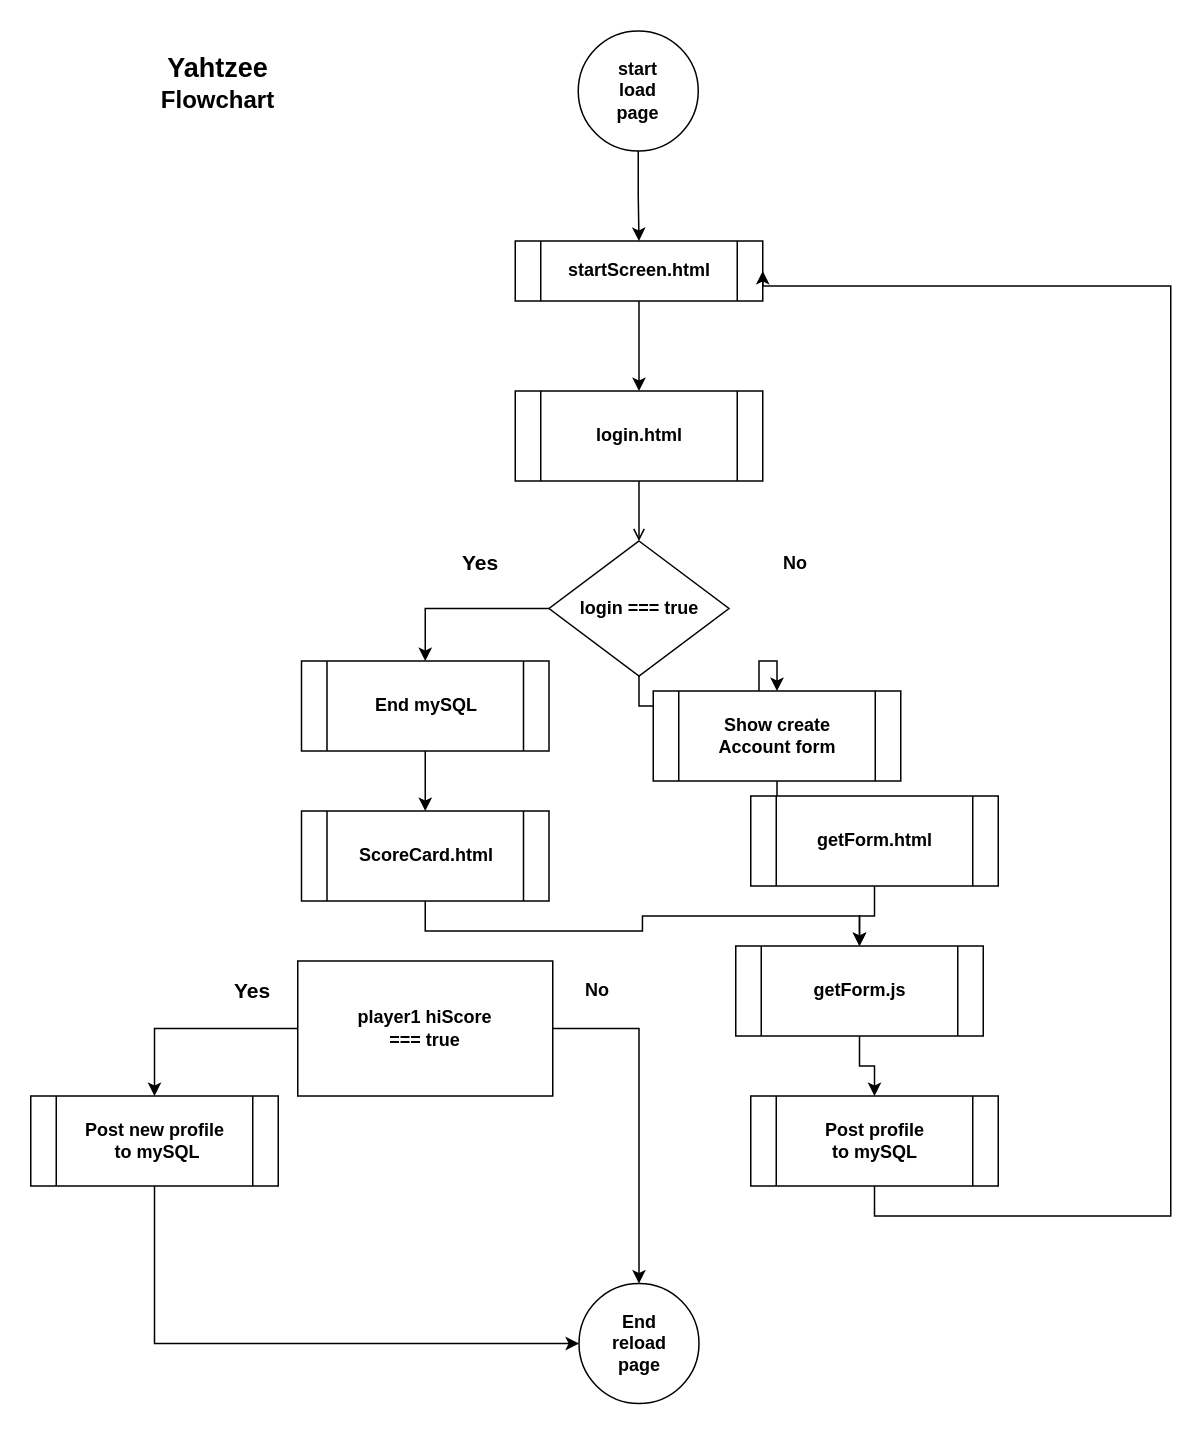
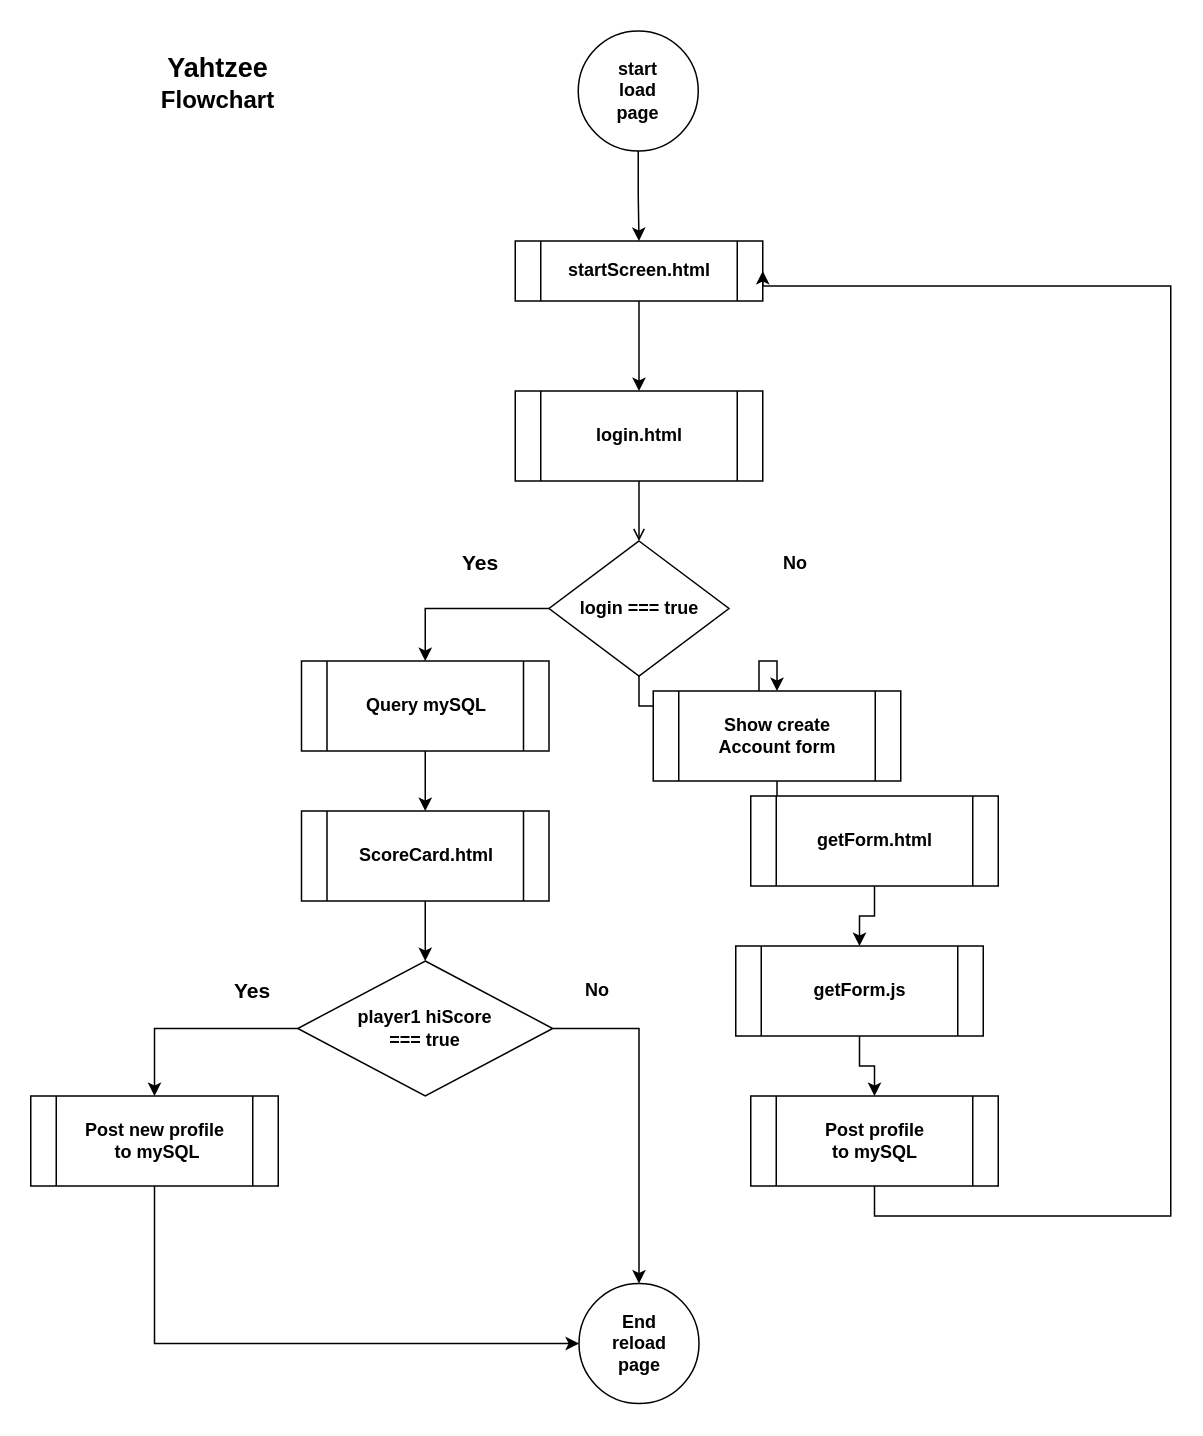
  <mxCell id="0" />
  <mxCell id="1" parent="0" />
  <mxCell id="2" style="edgeStyle=orthogonalEdgeStyle;rounded=0;orthogonalLoop=1;jettySize=auto;html=1;exitX=0.5;exitY=1;exitDx=0;exitDy=0;entryX=0.5;entryY=0;entryDx=0;entryDy=0;" parent="1" source="3" target="5" edge="1"><mxGeometry relative="1" as="geometry" /></mxCell>
  <mxCell id="3" value="&lt;font style=&quot;font-size: 12px;&quot;&gt;&lt;b&gt;startScreen.html&lt;/b&gt;&lt;/font&gt;" style="shape=process;whiteSpace=wrap;html=1;backgroundOutline=1;" parent="1" vertex="1"><mxGeometry x="343" y="160" width="165" height="40" as="geometry" /></mxCell>
  <mxCell id="4" style="edgeStyle=orthogonalEdgeStyle;rounded=0;orthogonalLoop=1;jettySize=auto;html=1;exitX=0.5;exitY=1;exitDx=0;exitDy=0;entryX=0.5;entryY=0;entryDx=0;entryDy=0;endArrow=open;" parent="1" source="5" target="8" edge="1"><mxGeometry relative="1" as="geometry" /></mxCell>
  <mxCell id="5" value="&lt;font style=&quot;font-size: 12px;&quot;&gt;&lt;b&gt;login.html&lt;/b&gt;&lt;/font&gt;" style="shape=process;whiteSpace=wrap;html=1;backgroundOutline=1;" parent="1" vertex="1"><mxGeometry x="343" y="260" width="165" height="60" as="geometry" /></mxCell>
  <mxCell id="6" style="edgeStyle=orthogonalEdgeStyle;rounded=0;orthogonalLoop=1;jettySize=auto;html=1;exitX=0;exitY=0.5;exitDx=0;exitDy=0;entryX=0.5;entryY=0;entryDx=0;entryDy=0;" parent="1" source="8" target="10" edge="1"><mxGeometry relative="1" as="geometry" /></mxCell>
  <mxCell id="7" style="edgeStyle=orthogonalEdgeStyle;rounded=0;orthogonalLoop=1;jettySize=auto;html=1;entryX=0.5;entryY=0;entryDx=0;entryDy=0;" parent="1" source="8" target="12" edge="1"><mxGeometry relative="1" as="geometry" /></mxCell>
  <mxCell id="8" value="&lt;b&gt;login === true&lt;/b&gt;" style="rhombus;whiteSpace=wrap;html=1;" parent="1" vertex="1"><mxGeometry x="365.5" y="360" width="120" height="90" as="geometry" /></mxCell>
  <mxCell id="9" style="edgeStyle=orthogonalEdgeStyle;rounded=0;orthogonalLoop=1;jettySize=auto;html=1;exitX=0.5;exitY=1;exitDx=0;exitDy=0;entryX=0.5;entryY=0;entryDx=0;entryDy=0;" parent="1" source="10" target="20" edge="1"><mxGeometry relative="1" as="geometry" /></mxCell>
- <mxCell id="10" value="&lt;b&gt;End mySQL&lt;br&gt;&lt;/b&gt;" style="shape=process;whiteSpace=wrap;html=1;backgroundOutline=1;" parent="1" vertex="1"><mxGeometry x="200.5" y="440" width="165" height="60" as="geometry" /></mxCell>
+ <mxCell id="10" value="&lt;b&gt;Query mySQL&lt;br&gt;&lt;/b&gt;" style="shape=process;whiteSpace=wrap;html=1;backgroundOutline=1;" parent="1" vertex="1"><mxGeometry x="200.5" y="440" width="165" height="60" as="geometry" /></mxCell>
  <mxCell id="11" style="edgeStyle=orthogonalEdgeStyle;rounded=0;orthogonalLoop=1;jettySize=auto;html=1;exitX=0.5;exitY=1;exitDx=0;exitDy=0;entryX=0.5;entryY=0;entryDx=0;entryDy=0;" parent="1" source="12" target="14" edge="1"><mxGeometry relative="1" as="geometry" /></mxCell>
  <mxCell id="12" value="&lt;div&gt;&lt;b&gt;Show create&lt;/b&gt;&lt;/div&gt;&lt;div&gt;&lt;b&gt;Account form&lt;/b&gt;&lt;/div&gt;" style="shape=process;whiteSpace=wrap;html=1;backgroundOutline=1;" parent="1" vertex="1"><mxGeometry x="435" y="460" width="165" height="60" as="geometry" /></mxCell>
  <mxCell id="13" style="edgeStyle=orthogonalEdgeStyle;rounded=0;orthogonalLoop=1;jettySize=auto;html=1;exitX=0.5;exitY=1;exitDx=0;exitDy=0;entryX=0.5;entryY=0;entryDx=0;entryDy=0;" parent="1" source="14" target="16" edge="1"><mxGeometry relative="1" as="geometry" /></mxCell>
  <mxCell id="14" value="&lt;b&gt;getForm.html&lt;br&gt;&lt;/b&gt;" style="shape=process;whiteSpace=wrap;html=1;backgroundOutline=1;" parent="1" vertex="1"><mxGeometry x="500" y="530" width="165" height="60" as="geometry" /></mxCell>
  <mxCell id="15" style="edgeStyle=orthogonalEdgeStyle;rounded=0;orthogonalLoop=1;jettySize=auto;html=1;exitX=0.5;exitY=1;exitDx=0;exitDy=0;entryX=0.5;entryY=0;entryDx=0;entryDy=0;" parent="1" source="16" target="18" edge="1"><mxGeometry relative="1" as="geometry" /></mxCell>
  <mxCell id="16" value="&lt;b&gt;getForm.js&lt;/b&gt;" style="shape=process;whiteSpace=wrap;html=1;backgroundOutline=1;" parent="1" vertex="1"><mxGeometry x="490" y="630" width="165" height="60" as="geometry" /></mxCell>
  <mxCell id="17" style="edgeStyle=orthogonalEdgeStyle;rounded=0;orthogonalLoop=1;jettySize=auto;html=1;exitX=0.5;exitY=1;exitDx=0;exitDy=0;entryX=1;entryY=0.5;entryDx=0;entryDy=0;" parent="1" source="18" target="3" edge="1"><mxGeometry relative="1" as="geometry"><Array as="points"><mxPoint x="583" y="810" /><mxPoint x="780" y="810" /><mxPoint x="780" y="190" /></Array></mxGeometry></mxCell>
  <mxCell id="18" value="&lt;div&gt;&lt;b&gt;Post profile&lt;/b&gt;&lt;/div&gt;&lt;div&gt;&lt;b&gt;to mySQL&lt;/b&gt;&lt;/div&gt;" style="shape=process;whiteSpace=wrap;html=1;backgroundOutline=1;" parent="1" vertex="1"><mxGeometry x="500" y="730" width="165" height="60" as="geometry" /></mxCell>
- <mxCell id="19" style="edgeStyle=orthogonalEdgeStyle;rounded=0;orthogonalLoop=1;jettySize=auto;html=1;exitX=0.5;exitY=1;exitDx=0;exitDy=0;" parent="1" source="20" target="16" edge="1"><mxGeometry relative="1" as="geometry" /></mxCell>
+ <mxCell id="19" style="edgeStyle=orthogonalEdgeStyle;rounded=0;orthogonalLoop=1;jettySize=auto;html=1;exitX=0.5;exitY=1;exitDx=0;exitDy=0;entryX=0.5;entryY=0;entryDx=0;entryDy=0;" parent="1" source="20" target="25" edge="1"><mxGeometry relative="1" as="geometry" /></mxCell>
  <mxCell id="20" value="&lt;b&gt;ScoreCard.html&lt;br&gt;&lt;/b&gt;" style="shape=process;whiteSpace=wrap;html=1;backgroundOutline=1;" parent="1" vertex="1"><mxGeometry x="200.5" y="540" width="165" height="60" as="geometry" /></mxCell>
  <mxCell id="21" value="&lt;b&gt;&lt;font style=&quot;font-size: 14px;&quot;&gt;Yes&lt;/font&gt;&lt;/b&gt;" style="text;strokeColor=none;align=center;fillColor=none;html=1;verticalAlign=middle;whiteSpace=wrap;rounded=0;" parent="1" vertex="1"><mxGeometry x="290" y="360" width="60" height="30" as="geometry" /></mxCell>
  <mxCell id="22" value="&lt;b&gt;No&lt;/b&gt;" style="text;strokeColor=none;align=center;fillColor=none;html=1;verticalAlign=middle;whiteSpace=wrap;rounded=0;" parent="1" vertex="1"><mxGeometry x="500" y="360" width="60" height="30" as="geometry" /></mxCell>
  <mxCell id="23" style="edgeStyle=orthogonalEdgeStyle;rounded=0;orthogonalLoop=1;jettySize=auto;html=1;entryX=0.5;entryY=0;entryDx=0;entryDy=0;" parent="1" source="25" target="27" edge="1"><mxGeometry relative="1" as="geometry"><mxPoint x="92.5" y="710" as="targetPoint" /></mxGeometry></mxCell>
  <mxCell id="24" style="edgeStyle=orthogonalEdgeStyle;rounded=0;orthogonalLoop=1;jettySize=auto;html=1;entryX=0.5;entryY=0;entryDx=0;entryDy=0;" parent="1" source="25" target="28" edge="1"><mxGeometry relative="1" as="geometry" /></mxCell>
- <mxCell id="25" value="&lt;div&gt;&lt;b&gt;player1 hiScore &lt;br&gt;&lt;/b&gt;&lt;/div&gt;&lt;div&gt;&lt;b&gt;=== true&lt;/b&gt;&lt;/div&gt;" style="whiteSpace=wrap;html=1;rounded=0;" parent="1" vertex="1"><mxGeometry x="198" y="640" width="170" height="90" as="geometry" /></mxCell>
+ <mxCell id="25" value="&lt;div&gt;&lt;b&gt;player1 hiScore &lt;br&gt;&lt;/b&gt;&lt;/div&gt;&lt;div&gt;&lt;b&gt;=== true&lt;/b&gt;&lt;/div&gt;" style="rhombus;whiteSpace=wrap;html=1;" parent="1" vertex="1"><mxGeometry x="198" y="640" width="170" height="90" as="geometry" /></mxCell>
  <mxCell id="26" style="edgeStyle=orthogonalEdgeStyle;rounded=0;orthogonalLoop=1;jettySize=auto;html=1;entryX=0;entryY=0.5;entryDx=0;entryDy=0;exitX=0.5;exitY=1;exitDx=0;exitDy=0;" edge="1" parent="1" source="27" target="28"><mxGeometry relative="1" as="geometry" /></mxCell>
  <mxCell id="27" value="&lt;div&gt;&lt;b&gt;Post new profile&lt;/b&gt;&lt;/div&gt;&lt;div&gt;&lt;b&gt;&amp;nbsp;to mySQL&lt;/b&gt;&lt;/div&gt;" style="shape=process;whiteSpace=wrap;html=1;backgroundOutline=1;" parent="1" vertex="1"><mxGeometry x="20" y="730" width="165" height="60" as="geometry" /></mxCell>
  <mxCell id="28" value="&lt;div&gt;&lt;b&gt;End&lt;/b&gt;&lt;/div&gt;&lt;div&gt;&lt;b&gt;reload&lt;/b&gt;&lt;/div&gt;&lt;div&gt;&lt;b&gt;page&lt;br&gt;&lt;/b&gt;&lt;/div&gt;" style="ellipse;whiteSpace=wrap;html=1;aspect=fixed;" parent="1" vertex="1"><mxGeometry x="385.5" y="855" width="80" height="80" as="geometry" /></mxCell>
  <mxCell id="29" value="&lt;b&gt;&lt;font style=&quot;font-size: 14px;&quot;&gt;Yes&lt;/font&gt;&lt;/b&gt;" style="text;strokeColor=none;align=center;fillColor=none;html=1;verticalAlign=middle;whiteSpace=wrap;rounded=0;" parent="1" vertex="1"><mxGeometry x="138" y="645" width="60" height="30" as="geometry" /></mxCell>
  <mxCell id="30" value="&lt;b&gt;No&lt;/b&gt;" style="text;strokeColor=none;align=center;fillColor=none;html=1;verticalAlign=middle;whiteSpace=wrap;rounded=0;" parent="1" vertex="1"><mxGeometry x="368" y="645" width="60" height="30" as="geometry" /></mxCell>
  <mxCell id="31" value="&lt;div&gt;&lt;font style=&quot;font-size: 18px;&quot;&gt;&lt;b&gt;Yahtzee&lt;/b&gt;&lt;/font&gt;&lt;/div&gt;&lt;div&gt;&lt;font size=&quot;3&quot;&gt;&lt;b&gt;Flowchart&lt;br&gt;&lt;/b&gt;&lt;/font&gt;&lt;/div&gt;" style="text;strokeColor=none;align=center;fillColor=none;html=1;verticalAlign=middle;whiteSpace=wrap;rounded=0;" parent="1" vertex="1"><mxGeometry x="80" y="20" width="130" height="70" as="geometry" /></mxCell>
  <mxCell id="32" style="edgeStyle=orthogonalEdgeStyle;rounded=0;orthogonalLoop=1;jettySize=auto;html=1;entryX=0.5;entryY=0;entryDx=0;entryDy=0;" parent="1" source="33" target="3" edge="1"><mxGeometry relative="1" as="geometry" /></mxCell>
  <mxCell id="33" value="&lt;div&gt;&lt;b&gt;start&lt;/b&gt;&lt;/div&gt;&lt;div&gt;&lt;b&gt;load&lt;/b&gt;&lt;/div&gt;&lt;div&gt;&lt;b&gt;page&lt;br&gt;&lt;/b&gt;&lt;/div&gt;" style="ellipse;whiteSpace=wrap;html=1;aspect=fixed;" parent="1" vertex="1"><mxGeometry x="385" y="20" width="80" height="80" as="geometry" /></mxCell>
